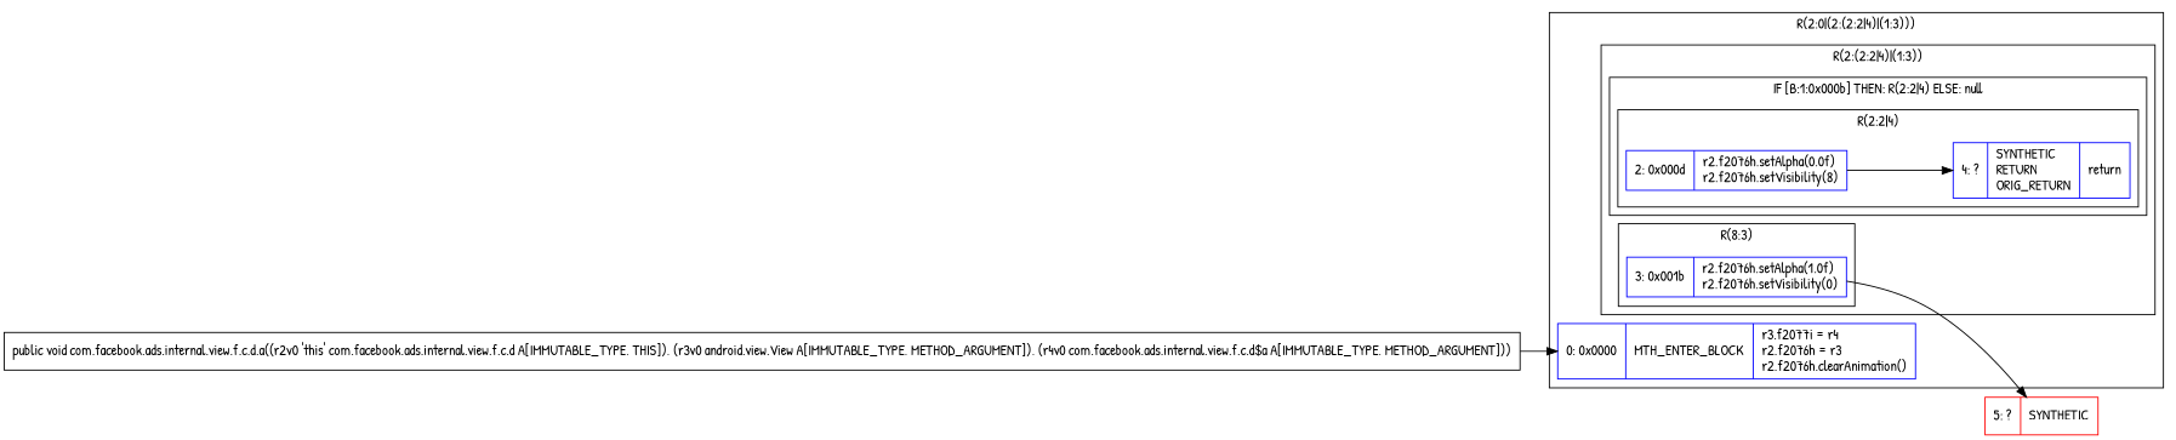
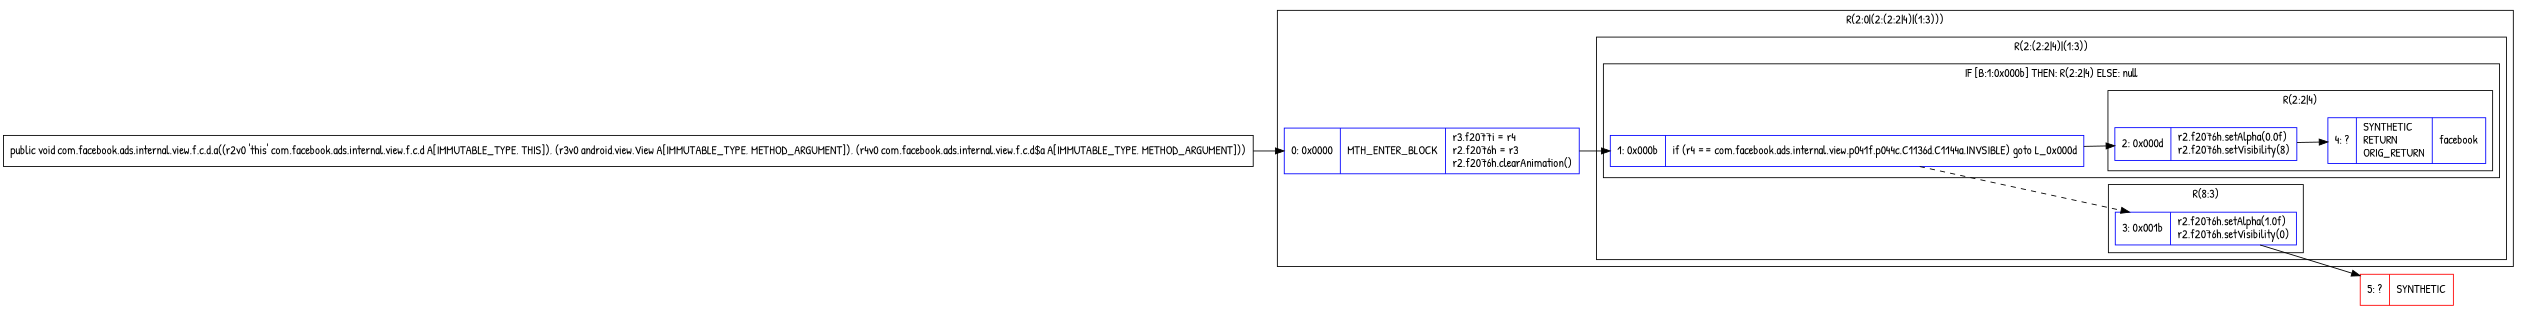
  digraph {
    fontname="Patrick Hand"
    rankdir=LR
    node [color=blue fontname="Patrick Hand" shape=record]
    edge [fontname="Patrick Hand"]
    n1 [label="{2\:\ 0x000d|r2.f2076h.setAlpha(0.0f)\lr2.f2076h.setVisibility(8)\l}"]
-   n2 [label="{4\:\ ?|SYNTHETIC\lRETURN\lORIG_RETURN\l|return\l}"]
+   n2 [label="{4\:\ ?|SYNTHETIC\lRETURN\lORIG_RETURN\l|facebook\l}"]
+   n3 [label="{1\:\ 0x000b|if (r4 == com.facebook.ads.internal.view.p041f.p044c.C1136d.C1144a.INVSIBLE) goto L_0x000d\l}"]
    n4 [label="{3\:\ 0x001b|r2.f2076h.setAlpha(1.0f)\lr2.f2076h.setVisibility(0)\l}"]
    n5 [label="{0\:\ 0x0000|MTH_ENTER_BLOCK\l|r3.f2077i = r4\lr2.f2076h = r3\lr2.f2076h.clearAnimation()\l}"]
    n6 [color=red label="{5\:\ ?|SYNTHETIC\l}"]
    n7 [label="{public void com.facebook.ads.internal.view.f.c.d.a((r2v0 'this' com.facebook.ads.internal.view.f.c.d A[IMMUTABLE_TYPE, THIS]), (r3v0 android.view.View A[IMMUTABLE_TYPE, METHOD_ARGUMENT]), (r4v0 com.facebook.ads.internal.view.f.c.d$a A[IMMUTABLE_TYPE, METHOD_ARGUMENT])) }" color=""]
    subgraph cluster_1 {
      label="R(2:0|(2:(2:2|4)|(1:3)))"
      n5
      subgraph cluster_2 {
        label="R(2:(2:2|4)|(1:3))"
        subgraph cluster_3 {
          label="IF [B:1:0x000b] THEN: R(2:2|4) ELSE: null"
+         n3
          subgraph cluster_4 {
            label="R(2:2|4)"
            n1
            n2
          }
        }
        subgraph cluster_5 {
          label="R(8:3)"
          n4
        }
      }
    }
    n1 -> n2
+   n3 -> n1
+   n3 -> n4 [style=dashed]
    n4 -> n6
+   n5 -> n3
    n7 -> n5
  }
